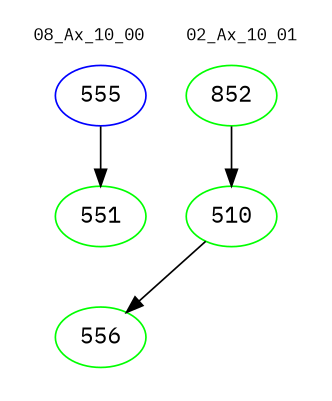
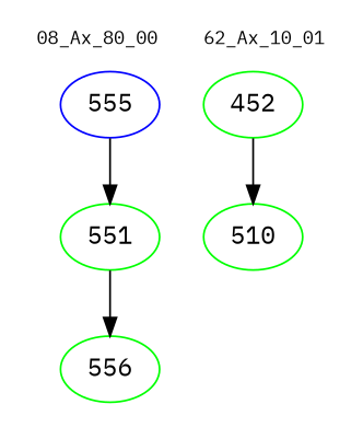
  digraph {
    fontname="IBM Plex Mono"
    node [color=green fontname="IBM Plex Mono"]
    edge [color=black fontname="IBM Plex Mono"]
    n1 [color=blue label=555]
    n2 [label=551]
    n3 [label=556]
-   n4 [label=852]
+   n4 [label=452]
    n5 [label=510]
    subgraph cluster_1 {
      color=white
      fontsize=10
-     label="08_Ax_10_00"
+     label="08_Ax_80_00"
      n1
      n2
      n3
    }
    subgraph cluster_2 {
      color=white
      fontsize=10
-     label="02_Ax_10_01"
+     label="62_Ax_10_01"
      n4
      n5
    }
    n1 -> n2
-   n5 -> n3
+   n2 -> n3
    n4 -> n5
  }
